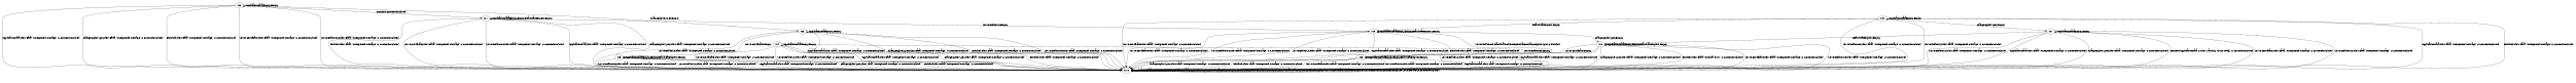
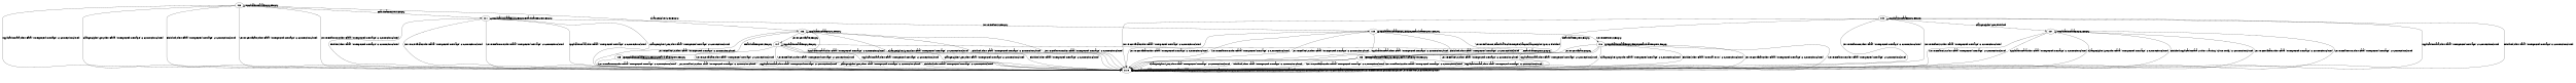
  digraph {
    ss2
    ss1
    ss6
    ss10
    ss8
    ss5
    ss4
    ss0
    ss3
    ss9
    ss7
    ss2 -> ss2 [label="ApplicationDataEmpty/Empty"]
-   ss2 -> ss1 [label="Finished/ConnectionClosed"]
+   ss2 -> ss1 [label="HeartbeatRequest/Empty"]
    ss2 -> ss6 [label="ChangeCipherSpec/Empty"]
    ss2 -> ss10 [label="ApplicationData/Alert Fatal (Unexpected message) & ConnectionClosed"]
    ss2 -> ss10 [label="ChangeCipherSpec/Alert Fatal (Unexpected message) & ConnectionClosed"]
    ss2 -> ss10 [label="Finished/Alert Fatal (Unexpected message) & ConnectionClosed"]
    ss2 -> ss10 [label="ServerCertificate/Alert Fatal (Unexpected message) & ConnectionClosed"]
    ss2 -> ss10 [label="ServerHelloDone/Alert Fatal (Unexpected message) & ConnectionClosed"]
    ss1 -> ss1 [label="ApplicationDataEmpty/Empty"]
    ss1 -> ss1 [label="HeartbeatRequest/Empty"]
    ss1 -> ss10 [label="ApplicationData/Alert Fatal (Unexpected message) & ConnectionClosed"]
    ss1 -> ss10 [label="ChangeCipherSpec/Alert Fatal (Unexpected message) & ConnectionClosed"]
    ss1 -> ss10 [label="Finished/Alert Fatal (Unexpected message) & ConnectionClosed"]
    ss1 -> ss10 [label="ServerCertificate/Alert Fatal (Unexpected message) & ConnectionClosed"]
    ss1 -> ss10 [label="ServerHelloDone/Alert Fatal (Unexpected message) & ConnectionClosed"]
    ss1 -> ss8 [label="ServerHelloRSA/Empty"]
    ss6 -> ss6 [label="ApplicationDataEmpty/Empty"]
    ss6 -> ss10 [label="ApplicationData/Alert Fatal (Unexpected message) & ConnectionClosed"]
    ss6 -> ss10 [label="ChangeCipherSpec/Alert Fatal (Unexpected message) & ConnectionClosed"]
    ss6 -> ss10 [label="Finished/Alert Fatal (Unexpected message) & ConnectionClosed"]
    ss6 -> ss10 [label="ServerHelloDone/Alert Fatal (Unexpected message) & ConnectionClosed"]
    ss6 -> ss10 [label="ServerHelloRSA/Alert Fatal (Unexpected message) & ConnectionClosed"]
-   ss6 -> ss5 [label="ServerCertificate/Empty"]
+   ss6 -> ss5 [label="HeartbeatRequest/Empty"]
+   ss6 -> ss4 [label="ServerCertificate/Empty"]
    ss10 -> ss10 [label="ApplicationData/ConnectionClosed"]
    ss10 -> ss10 [label="ApplicationDataEmpty/ConnectionClosed"]
    ss10 -> ss10 [label="ChangeCipherSpec/ConnectionClosed"]
    ss10 -> ss10 [label="Finished/ConnectionClosed"]
    ss10 -> ss10 [label="HeartbeatRequest/ConnectionClosed"]
    ss10 -> ss10 [label="ServerCertificate/ConnectionClosed"]
    ss10 -> ss10 [label="ServerHelloDone/ConnectionClosed"]
    ss10 -> ss10 [label="ServerHelloRSA/ConnectionClosed"]
    ss8 -> ss10 [label="ApplicationData/Alert Fatal (Unexpected message) & ConnectionClosed"]
    ss8 -> ss10 [label="Finished/Alert Fatal (Unexpected message) & ConnectionClosed"]
    ss8 -> ss10 [label="ServerCertificate/Alert Fatal (Unexpected message) & ConnectionClosed"]
    ss8 -> ss10 [label="ServerHelloDone/Alert Fatal (Unexpected message) & ConnectionClosed"]
    ss8 -> ss10 [label="ServerHelloRSA/Alert Fatal (Unexpected message) & ConnectionClosed"]
    ss8 -> ss8 [label="ApplicationDataEmpty/Empty"]
    ss8 -> ss8 [label="HeartbeatRequest/Empty"]
-   ss8 -> ss0 [label="ChangeCipherSpec/Empty"]
+   ss8 -> ss0 [label="ServerHelloRSA/Empty"]
    ss5 -> ss10 [label="ApplicationData/Alert Fatal (Unexpected message) & ConnectionClosed"]
    ss5 -> ss10 [label="ChangeCipherSpec/Alert Fatal (Unexpected message) & ConnectionClosed"]
    ss5 -> ss10 [label="Finished/Alert Fatal (Unexpected message) & ConnectionClosed"]
    ss5 -> ss10 [label="ServerHelloDone/Alert Fatal (Unexpected message) & ConnectionClosed"]
    ss5 -> ss10 [label="ServerHelloRSA/Alert Fatal (Unexpected message) & ConnectionClosed"]
    ss5 -> ss5 [label="ApplicationDataEmpty/Empty"]
    ss5 -> ss5 [label="HeartbeatRequest/Empty"]
    ss4 -> ss10 [label="ApplicationData/Alert Fatal (Unexpected message) & ConnectionClosed"]
    ss4 -> ss10 [label="ChangeCipherSpec/Alert Fatal (Unexpected message) & ConnectionClosed"]
    ss4 -> ss10 [label="Finished/Alert Fatal (Unexpected message) & ConnectionClosed"]
    ss4 -> ss10 [label="ServerCertificate/Alert Fatal (Unexpected message) & ConnectionClosed"]
    ss4 -> ss10 [label="ServerHelloRSA/Alert Fatal (Unexpected message) & ConnectionClosed"]
    ss4 -> ss4 [label="ApplicationDataEmpty/Empty"]
-   ss4 -> ss3 [label="ServerHelloDone/Empty"]
+   ss4 -> ss3 [label="HeartbeatRequest/Empty"]
    ss0 -> ss10 [label="ApplicationData/Alert Fatal (Unexpected message) & ConnectionClosed"]
    ss0 -> ss10 [label="ChangeCipherSpec/Alert Fatal (Unexpected message) & ConnectionClosed"]
    ss0 -> ss10 [label="Finished/Alert Fatal (Internal error) & ConnectionClosed"]
    ss0 -> ss10 [label="ServerCertificate/Alert Fatal (Unexpected message) & ConnectionClosed"]
    ss0 -> ss10 [label="ServerHelloDone/Alert Fatal (Unexpected message) & ConnectionClosed"]
    ss0 -> ss10 [label="ServerHelloRSA/Alert Fatal (Unexpected message) & ConnectionClosed"]
    ss0 -> ss0 [label="ApplicationDataEmpty/Empty"]
    ss0 -> ss0 [label="HeartbeatRequest/Empty"]
    ss0 -> ss3 [label="ServerCertificate/Empty"]
    ss3 -> ss10 [label="ApplicationData/Alert Fatal (Unexpected message) & ConnectionClosed"]
    ss3 -> ss10 [label="ChangeCipherSpec/Alert Fatal (Unexpected message) & ConnectionClosed"]
    ss3 -> ss10 [label="Finished/Alert Fatal (Unexpected message) & ConnectionClosed"]
    ss3 -> ss10 [label="ServerCertificate/Alert Fatal (Unexpected message) & ConnectionClosed"]
    ss3 -> ss10 [label="ServerHelloRSA/Alert Fatal (Unexpected message) & ConnectionClosed"]
    ss3 -> ss8 [label="ServerHelloDone/HandshakeClientKeyExchangeChangeCipherSpec & Finished"]
    ss3 -> ss3 [label="ApplicationDataEmpty/Empty"]
    ss3 -> ss3 [label="HeartbeatRequest/Empty"]
    ss9 -> ss10 [label="ApplicationData/Alert Fatal (Unexpected message) & ConnectionClosed"]
    ss9 -> ss10 [label="Finished/Alert Fatal (Unexpected message) & ConnectionClosed"]
    ss9 -> ss10 [label="ServerCertificate/Alert Fatal (Unexpected message) & ConnectionClosed"]
    ss9 -> ss10 [label="ServerHelloDone/Alert Fatal (Unexpected message) & ConnectionClosed"]
    ss9 -> ss10 [label="ServerHelloRSA/Alert Fatal (Unexpected message) & ConnectionClosed"]
-   ss9 -> ss8 [label="HeartbeatRequest/Empty"]
+   ss9 -> ss3 [label="HeartbeatRequest/Empty"]
    ss9 -> ss9 [label="ApplicationDataEmpty/Empty"]
-   ss9 -> ss7 [label="ChangeCipherSpec/Empty"]
+   ss9 -> ss7 [label="ChangeCipherSpec/Finished"]
    ss7 -> ss10 [label="ApplicationData/Alert Fatal (Unexpected message) & ConnectionClosed"]
    ss7 -> ss10 [label="ChangeCipherSpec/Alert Fatal (Unexpected message) & ConnectionClosed"]
    ss7 -> ss10 [label="Finished/ApplicationData & Alert Warning (Close notify) & ConnectionClosed"]
    ss7 -> ss10 [label="ServerCertificate/Alert Fatal (Unexpected message) & ConnectionClosed"]
    ss7 -> ss10 [label="ServerHelloDone/Alert Fatal (Unexpected message) & ConnectionClosed"]
    ss7 -> ss10 [label="ServerHelloRSA/Alert Fatal (Unexpected message) & ConnectionClosed"]
-   ss7 -> ss0 [label="HeartbeatRequest/Empty"]
    ss7 -> ss7 [label="ApplicationDataEmpty/Empty"]
  }
